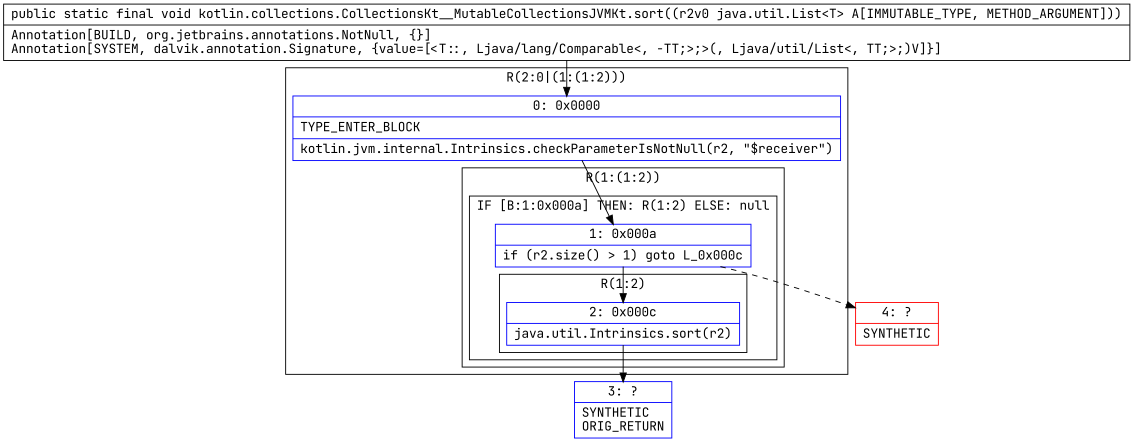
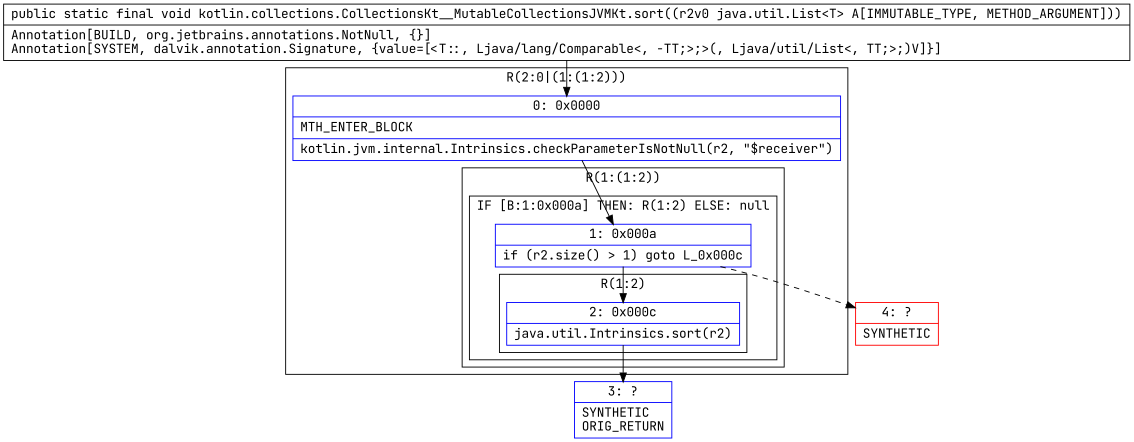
  digraph {
    fontname="JetBrains Mono"
    node [color=blue fontname="JetBrains Mono" shape=record]
    edge [fontname="JetBrains Mono"]
    n1 [label="{2\:\ 0x000c|java.util.Intrinsics.sort(r2)\l}"]
    n2 [label="{1\:\ 0x000a|if (r2.size() \> 1) goto L_0x000c\l}"]
-   n3 [label="{0\:\ 0x0000|TYPE_ENTER_BLOCK\l|kotlin.jvm.internal.Intrinsics.checkParameterIsNotNull(r2, \"$receiver\")\l}"]
+   n3 [label="{0\:\ 0x0000|MTH_ENTER_BLOCK\l|kotlin.jvm.internal.Intrinsics.checkParameterIsNotNull(r2, \"$receiver\")\l}"]
    n4 [label="{3\:\ ?|SYNTHETIC\lORIG_RETURN\l}"]
    n5 [color=red label="{4\:\ ?|SYNTHETIC\l}"]
    n6 [label="{public static final void kotlin.collections.CollectionsKt__MutableCollectionsJVMKt.sort((r2v0 java.util.List\<T\> A[IMMUTABLE_TYPE, METHOD_ARGUMENT]))  | Annotation[BUILD, org.jetbrains.annotations.NotNull, \{\}]\lAnnotation[SYSTEM, dalvik.annotation.Signature, \{value=[\<T::, Ljava\/lang\/Comparable\<, \-TT;\>;\>(, Ljava\/util\/List\<, TT;\>;)V]\}]\l}" color=""]
    subgraph cluster_1 {
      label="R(2:0|(1:(1:2)))"
      n3
      subgraph cluster_2 {
        label="R(1:(1:2))"
        subgraph cluster_3 {
          label="IF [B:1:0x000a] THEN: R(1:2) ELSE: null"
          n2
          subgraph cluster_4 {
            label="R(1:2)"
            n1
          }
        }
      }
    }
    n1 -> n4
    n2 -> n1
    n2 -> n5 [style=dashed]
    n3 -> n2
    n6 -> n3
  }
